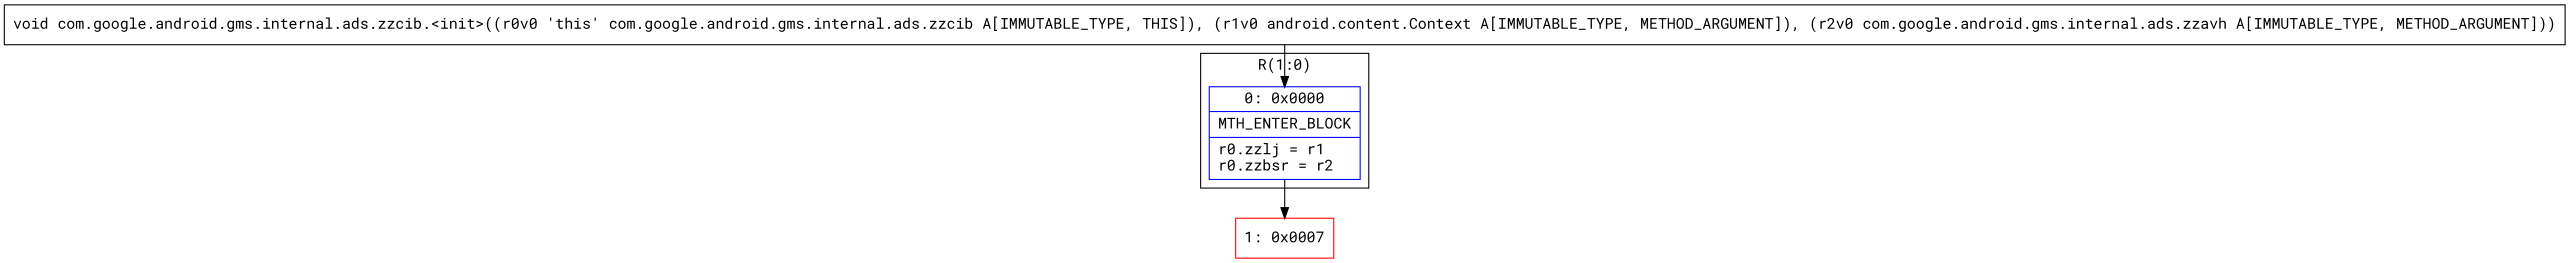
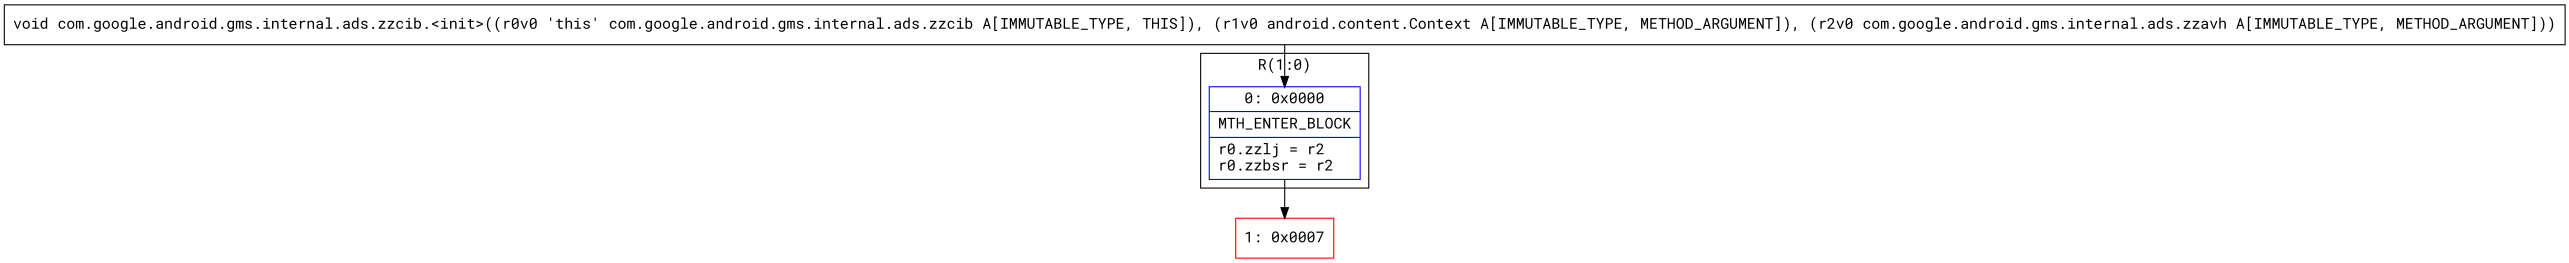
  digraph {
    fontname="Roboto Mono"
    node [shape=record fontname="Roboto Mono"]
    edge [fontname="Roboto Mono"]
-   n1 [color=blue label="{0\:\ 0x0000|MTH_ENTER_BLOCK\l|r0.zzlj = r1\lr0.zzbsr = r2\l}"]
+   n1 [color=blue label="{0\:\ 0x0000|MTH_ENTER_BLOCK\l|r0.zzlj = r2\lr0.zzbsr = r2\l}"]
    n2 [color=red label="{1\:\ 0x0007}"]
    n3 [label="{void com.google.android.gms.internal.ads.zzcib.\<init\>((r0v0 'this' com.google.android.gms.internal.ads.zzcib A[IMMUTABLE_TYPE, THIS]), (r1v0 android.content.Context A[IMMUTABLE_TYPE, METHOD_ARGUMENT]), (r2v0 com.google.android.gms.internal.ads.zzavh A[IMMUTABLE_TYPE, METHOD_ARGUMENT])) }"]
    subgraph cluster_1 {
      label="R(1:0)"
      n1
    }
    n1 -> n2
    n3 -> n1
  }
